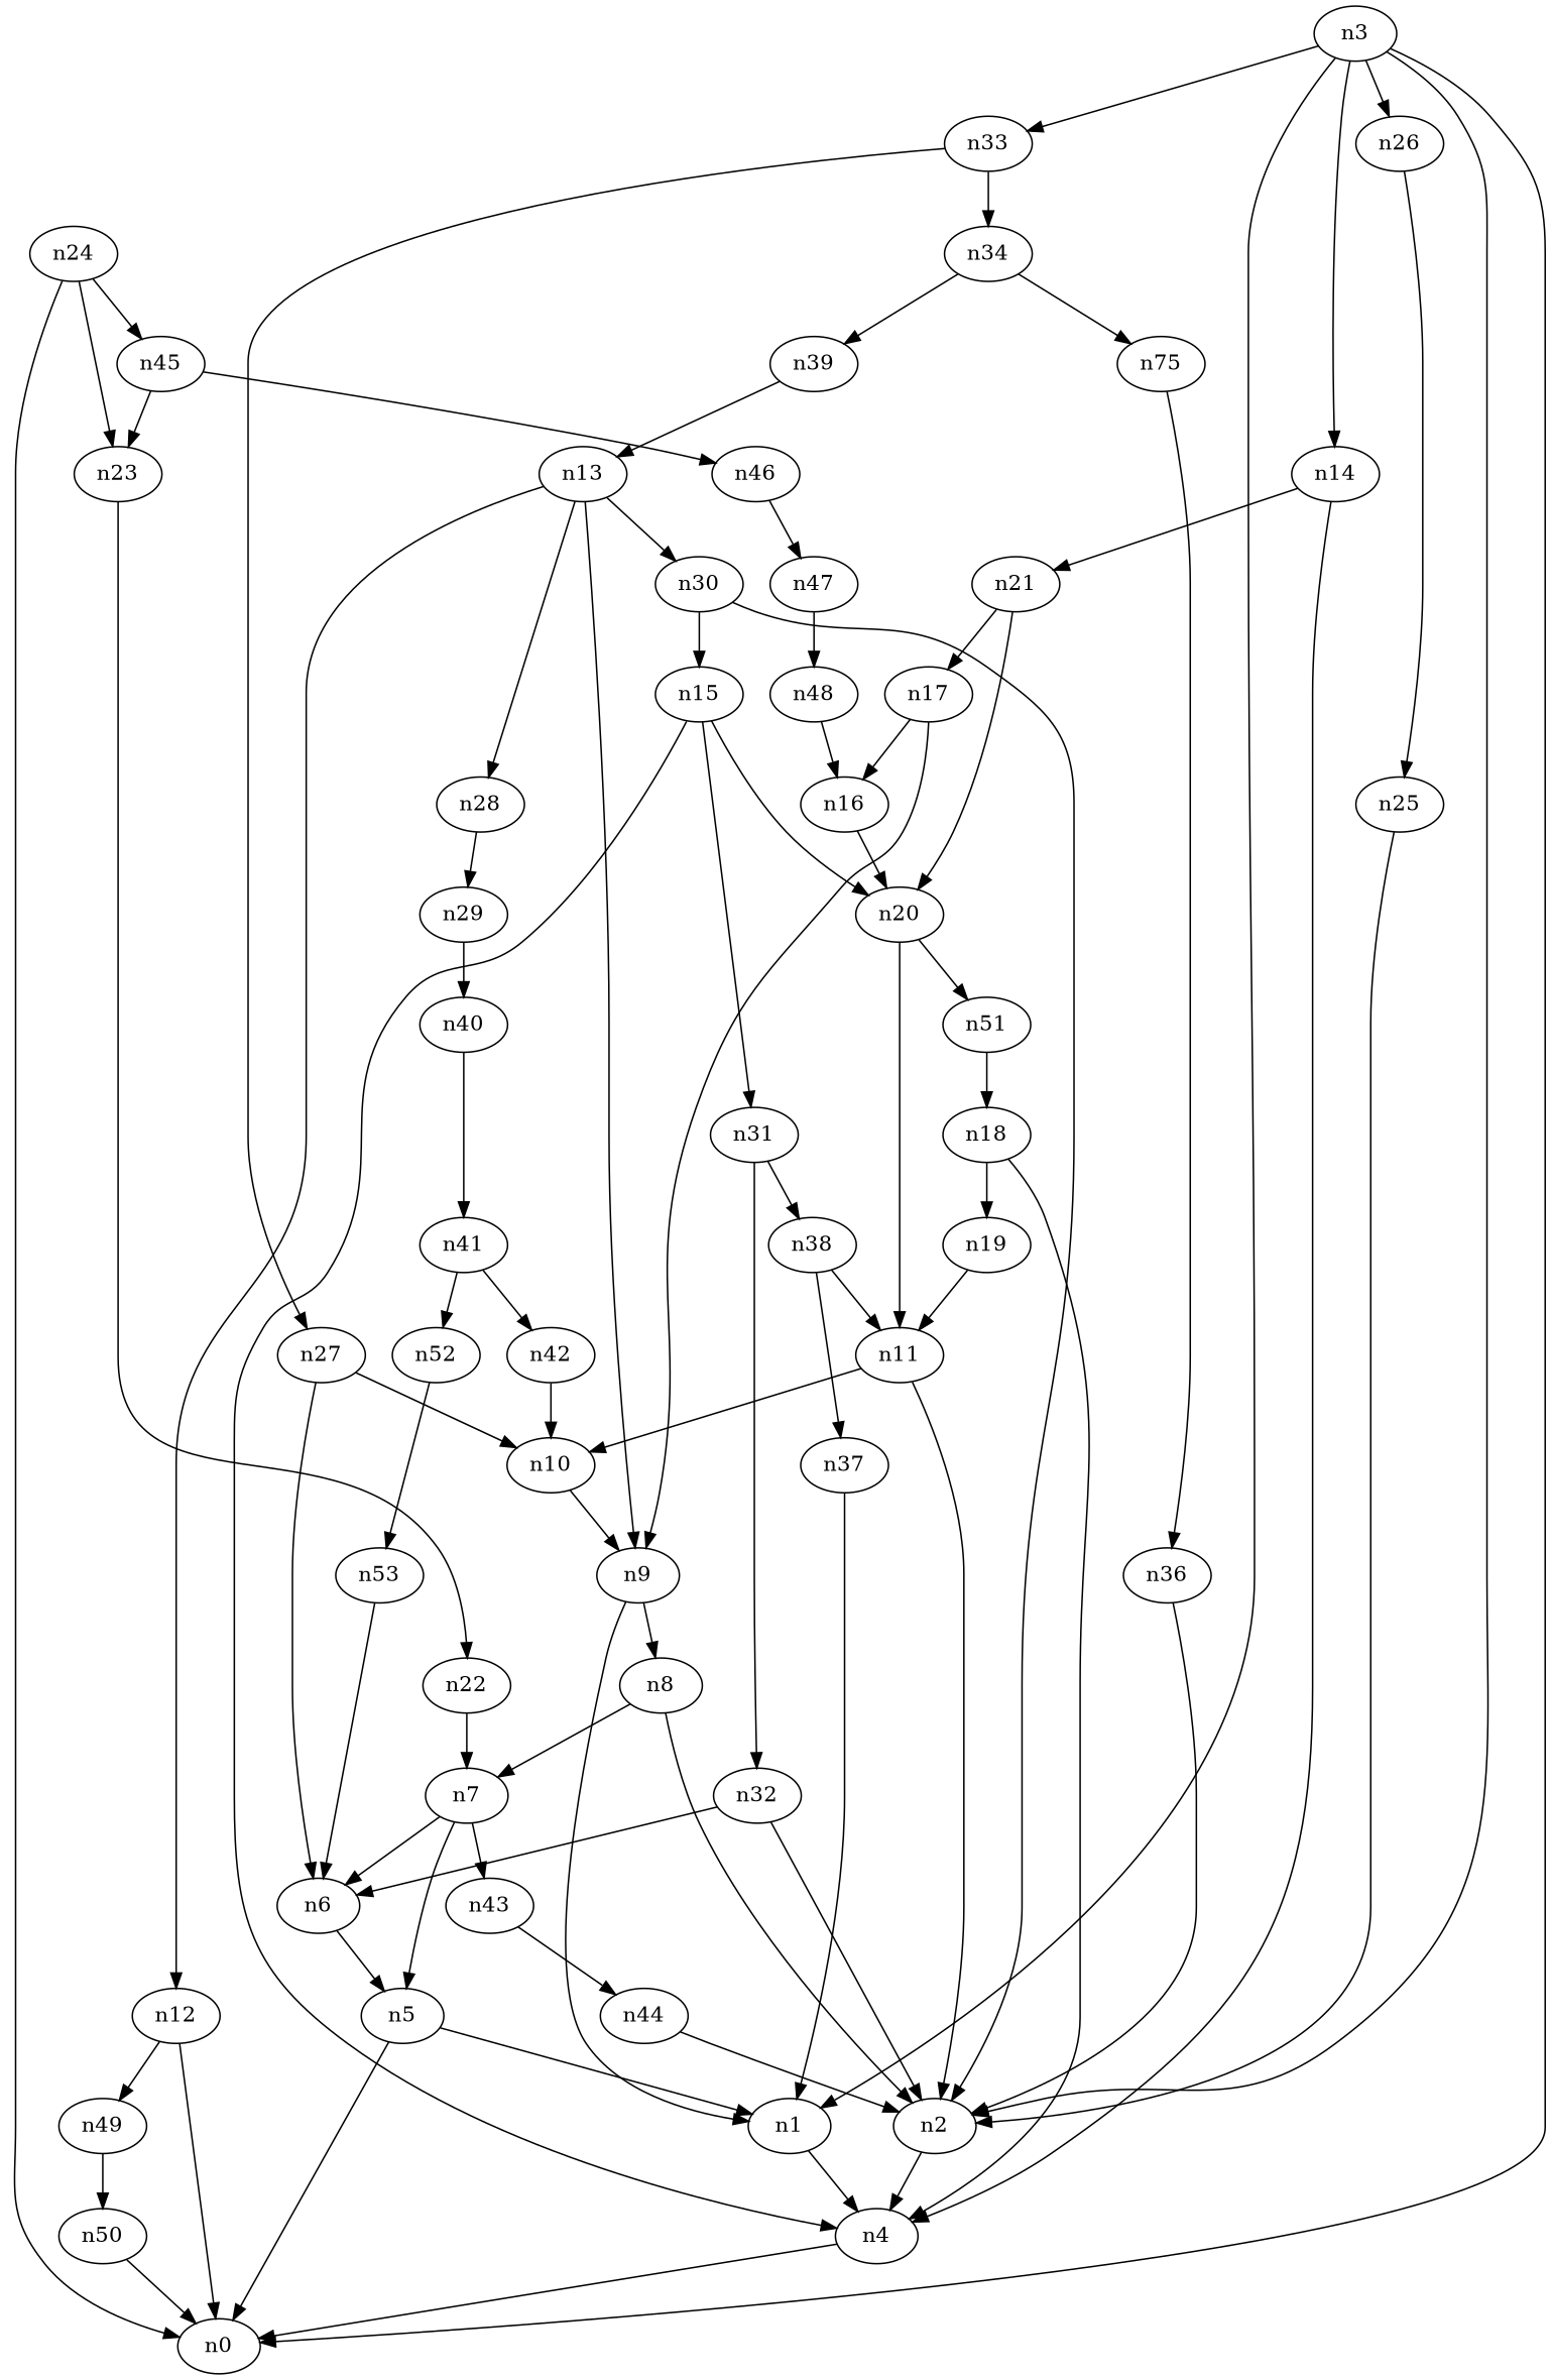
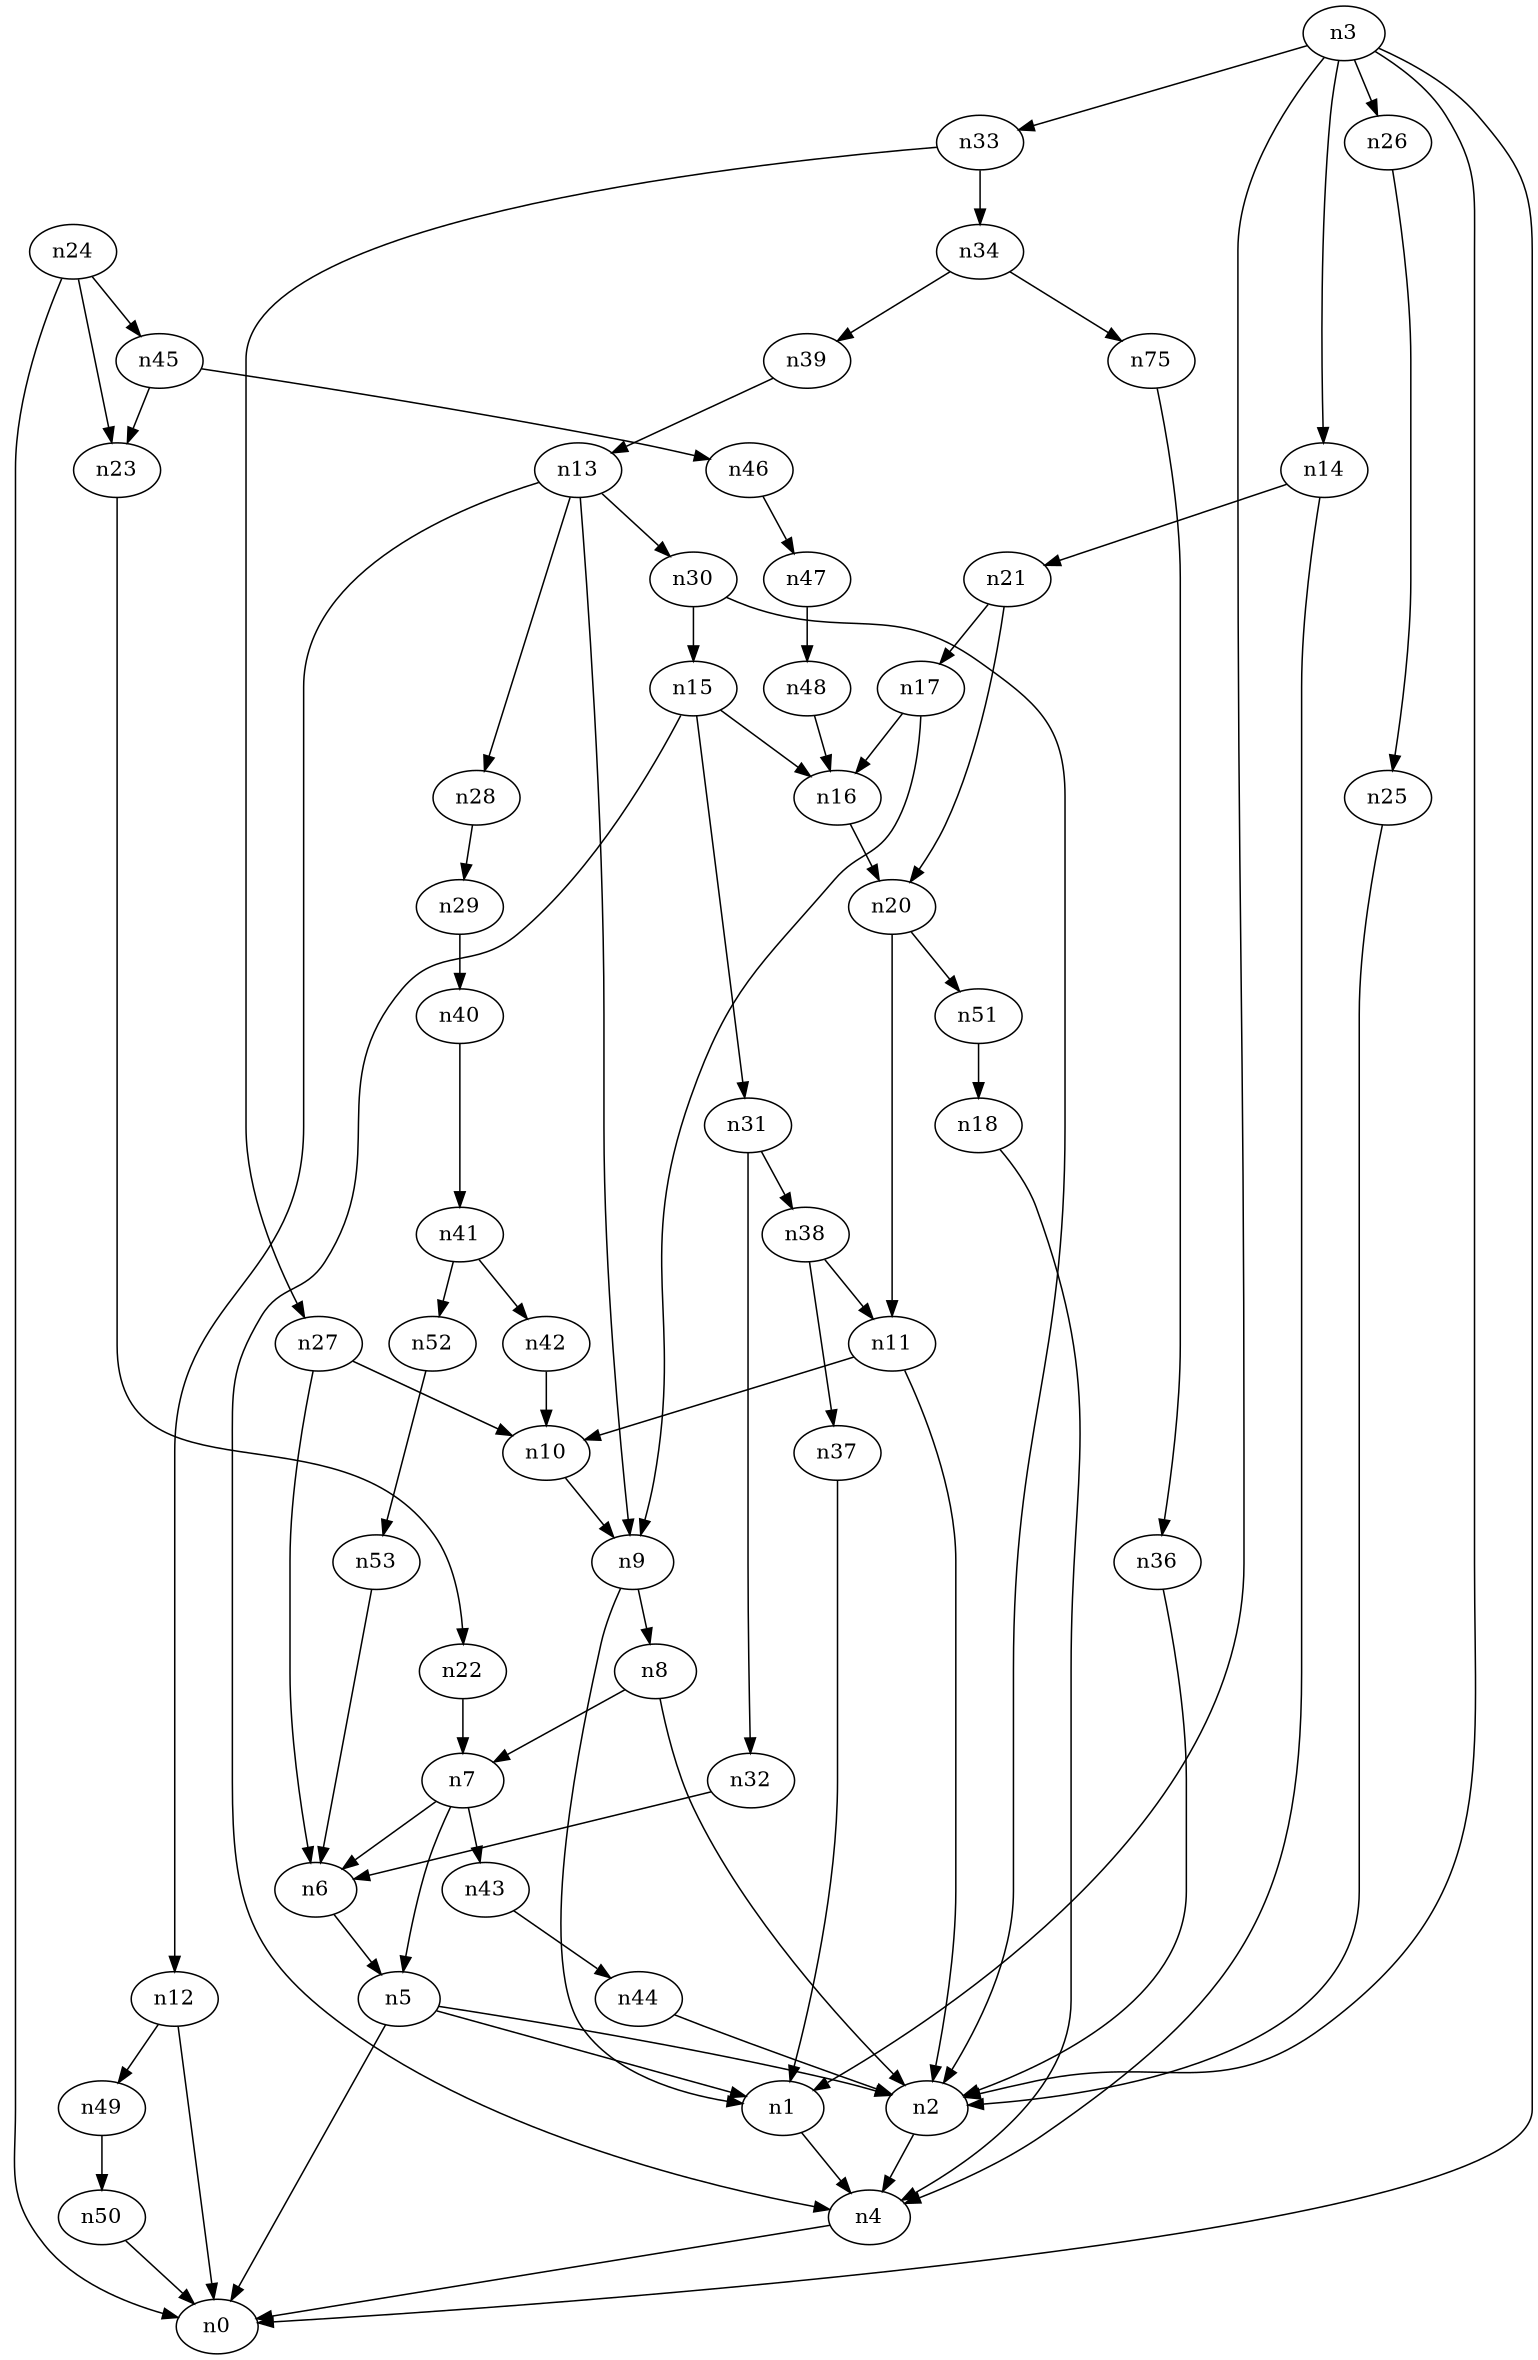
  digraph {
    fontname="DejaVu Serif"
    node [fontname="DejaVu Serif"]
    edge [fontname="DejaVu Serif"]
    n1
    n4
    n0
    n2
    n3
    n14
    n26
    n33
    n21
    n25
    n27
    n34
    n20
    n17
    n6
    n10
    n35 [label=n75]
    n39
    n5
    n7
    n43
    n44
    n8
    n9
    n11
    n12
    n49
    n50
    n13
    n28
    n30
    n29
    n40
    n51
    n16
    n15
    n31
    n32
    n38
    n37
    n18
-   n19
    n22
    n23
    n24
    n45
    n46
    n47
    n41
    n42
    n52
    n36
    n53
    n48
    n1 -> n4
    n4 -> n0
    n2 -> n4
    n3 -> n1
    n3 -> n0
    n3 -> n2
    n3 -> n14
    n3 -> n26
    n3 -> n33
    n14 -> n4
    n14 -> n21
    n26 -> n25
    n33 -> n27
    n33 -> n34
    n21 -> n20
    n21 -> n17
    n25 -> n2
    n27 -> n6
    n27 -> n10
    n34 -> n35
    n34 -> n39
    n20 -> n11
    n20 -> n51
    n17 -> n9
    n17 -> n16
    n6 -> n5
    n10 -> n9
    n35 -> n36
    n39 -> n13
    n5 -> n1
    n5 -> n0
-   n32 -> n2
+   n5 -> n2
    n7 -> n6
    n7 -> n5
    n7 -> n43
    n43 -> n44
    n44 -> n2
    n8 -> n2
    n8 -> n7
    n9 -> n1
    n9 -> n8
    n11 -> n2
    n11 -> n10
    n12 -> n0
    n12 -> n49
    n49 -> n50
    n50 -> n0
    n13 -> n9
    n13 -> n12
    n13 -> n28
    n13 -> n30
    n28 -> n29
    n30 -> n2
    n30 -> n15
    n29 -> n40
    n40 -> n41
    n51 -> n18
    n16 -> n20
    n15 -> n4
-   n15 -> n20
+   n15 -> n16
    n15 -> n31
    n31 -> n32
    n31 -> n38
    n32 -> n6
    n38 -> n11
    n38 -> n37
    n37 -> n1
    n18 -> n4
-   n18 -> n19
-   n19 -> n11
    n22 -> n7
    n23 -> n22
    n24 -> n0
    n24 -> n23
    n24 -> n45
    n45 -> n23
    n45 -> n46
    n46 -> n47
    n47 -> n48
    n41 -> n42
    n41 -> n52
    n42 -> n10
    n52 -> n53
    n36 -> n2
    n53 -> n6
    n48 -> n16
  }
